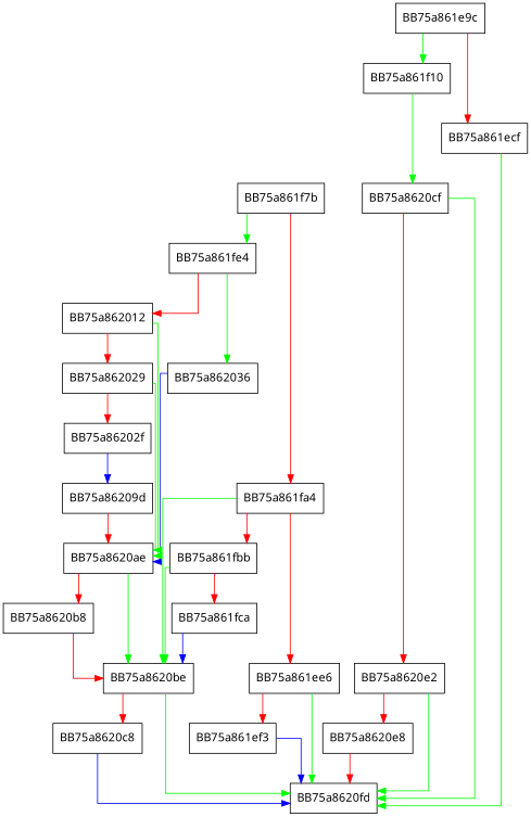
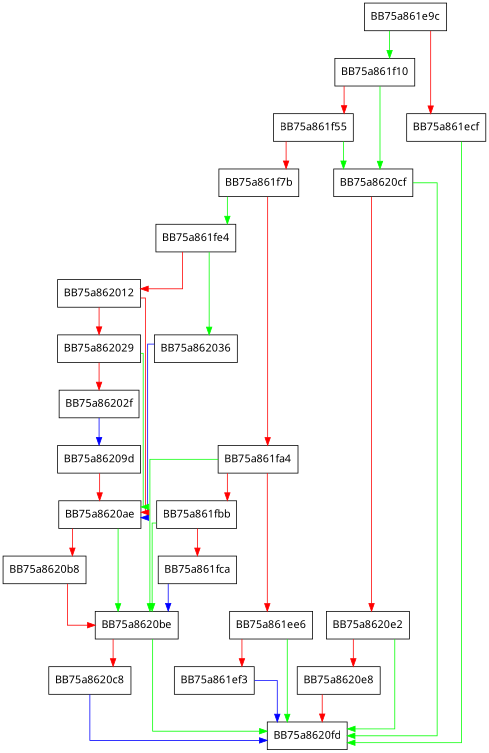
  digraph {
    fontname="Noto Sans"
    splines=ortho
    node [fontname="Noto Sans" shape=box]
    edge [color=red fontname="Noto Sans"]
    BB75a861e9c
    BB75a861f10
    BB75a861ecf
    BB75a8620cf
+   BB75a861f55
    BB75a8620fd
    BB75a8620e2
    BB75a861f7b
    BB75a861ee6
    BB75a861ef3
    BB75a8620e8
    BB75a861fe4
    BB75a861fa4
    BB75a862036
    BB75a862012
    BB75a8620be
    BB75a861fbb
    BB75a8620ae
    BB75a862029
    BB75a8620c8
    BB75a861fca
    BB75a8620b8
    BB75a86202f
    BB75a86209d
    BB75a861e9c -> BB75a861f10 [color=green]
    BB75a861e9c -> BB75a861ecf
    BB75a861f10 -> BB75a8620cf [color=green]
+   BB75a861f10 -> BB75a861f55
    BB75a861ecf -> BB75a8620fd [color=green]
    BB75a8620cf -> BB75a8620fd [color=green]
    BB75a8620cf -> BB75a8620e2
+   BB75a861f55 -> BB75a8620cf [color=green]
+   BB75a861f55 -> BB75a861f7b
    BB75a8620e2 -> BB75a8620fd [color=green]
    BB75a8620e2 -> BB75a8620e8
    BB75a861f7b -> BB75a861fe4 [color=green]
    BB75a861f7b -> BB75a861fa4
    BB75a861ee6 -> BB75a8620fd [color=green]
    BB75a861ee6 -> BB75a861ef3
    BB75a861ef3 -> BB75a8620fd [color=blue]
    BB75a8620e8 -> BB75a8620fd
    BB75a861fe4 -> BB75a862036 [color=green]
    BB75a861fe4 -> BB75a862012
    BB75a861fa4 -> BB75a861ee6
    BB75a861fa4 -> BB75a8620be [color=green]
    BB75a861fa4 -> BB75a861fbb
    BB75a862036 -> BB75a8620ae [color=blue]
-   BB75a862012 -> BB75a8620ae [color=green]
+   BB75a862012 -> BB75a8620ae
    BB75a862012 -> BB75a862029
    BB75a8620be -> BB75a8620fd [color=green]
    BB75a8620be -> BB75a8620c8
    BB75a861fbb -> BB75a8620be [color=green]
    BB75a861fbb -> BB75a861fca
    BB75a8620ae -> BB75a8620be [color=green]
    BB75a8620ae -> BB75a8620b8
    BB75a862029 -> BB75a8620ae [color=green]
    BB75a862029 -> BB75a86202f
    BB75a8620c8 -> BB75a8620fd [color=blue]
    BB75a861fca -> BB75a8620be [color=blue]
    BB75a8620b8 -> BB75a8620be
    BB75a86202f -> BB75a86209d [color=blue]
    BB75a86209d -> BB75a8620ae
  }
